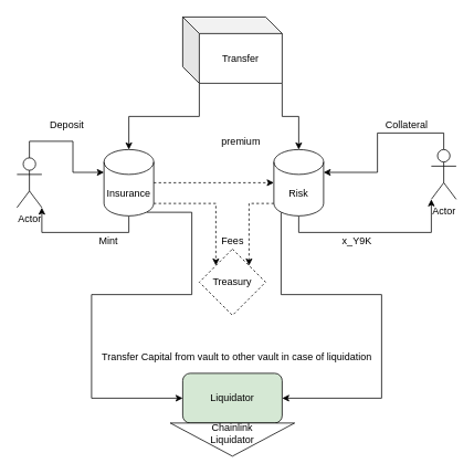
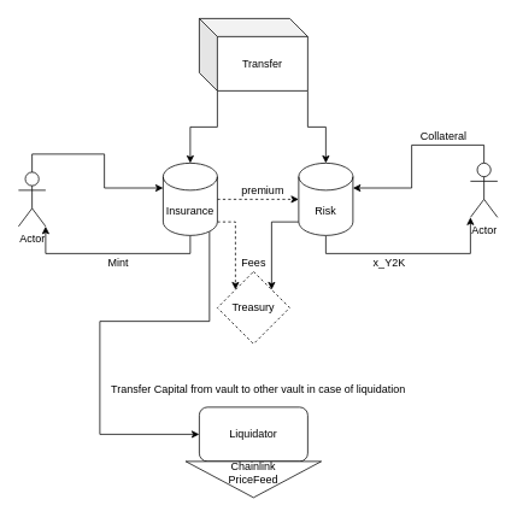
  <mxCell id="0" />
  <mxCell id="1" parent="0" />
  <mxCell id="2" style="edgeStyle=orthogonalEdgeStyle;rounded=0;orthogonalLoop=1;jettySize=auto;html=1;exitX=0;exitY=0;exitDx=20;exitDy=80;exitPerimeter=0;entryX=0.5;entryY=0;entryDx=0;entryDy=0;entryPerimeter=0;" parent="1" source="4" target="9" edge="1"><mxGeometry relative="1" as="geometry" /></mxCell>
  <mxCell id="3" style="edgeStyle=orthogonalEdgeStyle;rounded=0;orthogonalLoop=1;jettySize=auto;html=1;exitX=1;exitY=1;exitDx=0;exitDy=0;exitPerimeter=0;" parent="1" source="4" target="13" edge="1"><mxGeometry relative="1" as="geometry" /></mxCell>
  <mxCell id="4" value="Transfer" style="shape=cube;whiteSpace=wrap;html=1;boundedLbl=1;backgroundOutline=1;darkOpacity=0.05;darkOpacity2=0.1;" parent="1" vertex="1"><mxGeometry x="220" y="20" width="120" height="80" as="geometry" /></mxCell>
  <mxCell id="5" style="edgeStyle=orthogonalEdgeStyle;rounded=0;orthogonalLoop=1;jettySize=auto;html=1;exitX=0.5;exitY=1;exitDx=0;exitDy=0;exitPerimeter=0;entryX=1;entryY=1;entryDx=0;entryDy=0;entryPerimeter=0;" parent="1" source="9" target="17" edge="1"><mxGeometry relative="1" as="geometry" /></mxCell>
  <mxCell id="6" style="edgeStyle=orthogonalEdgeStyle;rounded=0;orthogonalLoop=1;jettySize=auto;html=1;exitX=1;exitY=0.5;exitDx=0;exitDy=0;exitPerimeter=0;entryX=0;entryY=0.5;entryDx=0;entryDy=0;entryPerimeter=0;dashed=1;" parent="1" source="9" target="13" edge="1"><mxGeometry relative="1" as="geometry" /></mxCell>
  <mxCell id="7" style="edgeStyle=orthogonalEdgeStyle;rounded=0;orthogonalLoop=1;jettySize=auto;html=1;exitX=1;exitY=1;exitDx=0;exitDy=-15;exitPerimeter=0;entryX=0;entryY=0;entryDx=0;entryDy=0;dashed=1;" parent="1" source="9" target="23" edge="1"><mxGeometry relative="1" as="geometry" /></mxCell>
  <mxCell id="8" style="edgeStyle=orthogonalEdgeStyle;rounded=0;orthogonalLoop=1;jettySize=auto;html=1;exitX=0.855;exitY=1;exitDx=0;exitDy=-4.35;exitPerimeter=0;entryX=0;entryY=0.5;entryDx=0;entryDy=0;" parent="1" source="9" target="25" edge="1"><mxGeometry relative="1" as="geometry"><Array as="points"><mxPoint x="231" y="355" /><mxPoint x="110" y="355" /><mxPoint x="110" y="480" /></Array></mxGeometry></mxCell>
- <mxCell id="9" value="Insurance" style="shape=cylinder3;whiteSpace=wrap;html=1;boundedLbl=1;backgroundOutline=1;size=15;" parent="1" vertex="1"><mxGeometry x="125" y="180" width="60" height="80" as="geometry" /></mxCell>
+ <mxCell id="9" value="Insurance" style="shape=cylinder3;whiteSpace=wrap;html=1;boundedLbl=1;backgroundOutline=1;size=15;" parent="1" vertex="1"><mxGeometry x="180" y="180" width="60" height="80" as="geometry" /></mxCell>
  <mxCell id="10" style="edgeStyle=orthogonalEdgeStyle;rounded=0;orthogonalLoop=1;jettySize=auto;html=1;exitX=0.5;exitY=1;exitDx=0;exitDy=0;exitPerimeter=0;entryX=0;entryY=1;entryDx=0;entryDy=0;entryPerimeter=0;" parent="1" source="13" target="15" edge="1"><mxGeometry relative="1" as="geometry" /></mxCell>
- <mxCell id="11" style="edgeStyle=orthogonalEdgeStyle;rounded=0;orthogonalLoop=1;jettySize=auto;html=1;exitX=0;exitY=1;exitDx=0;exitDy=-15;exitPerimeter=0;entryX=1;entryY=0;entryDx=0;entryDy=0;dashed=1;" parent="1" source="13" target="23" edge="1"><mxGeometry relative="1" as="geometry" /></mxCell>
- <mxCell id="12" style="edgeStyle=orthogonalEdgeStyle;rounded=0;orthogonalLoop=1;jettySize=auto;html=1;exitX=0.145;exitY=1;exitDx=0;exitDy=-4.35;exitPerimeter=0;entryX=1;entryY=0.5;entryDx=0;entryDy=0;" parent="1" source="13" target="25" edge="1"><mxGeometry relative="1" as="geometry"><Array as="points"><mxPoint x="339" y="355" /><mxPoint x="460" y="355" /><mxPoint x="460" y="480" /></Array></mxGeometry></mxCell>
+ <mxCell id="11" style="edgeStyle=orthogonalEdgeStyle;rounded=0;orthogonalLoop=1;jettySize=auto;html=1;exitX=0;exitY=1;exitDx=0;exitDy=-15;exitPerimeter=0;entryX=1;entryY=0;entryDx=0;entryDy=0;dashed=0;" parent="1" source="13" target="23" edge="1"><mxGeometry relative="1" as="geometry" /></mxCell>
  <mxCell id="13" value="Risk" style="shape=cylinder3;whiteSpace=wrap;html=1;boundedLbl=1;backgroundOutline=1;size=15;" parent="1" vertex="1"><mxGeometry x="330" y="180" width="60" height="80" as="geometry" /></mxCell>
  <mxCell id="14" style="edgeStyle=orthogonalEdgeStyle;rounded=0;orthogonalLoop=1;jettySize=auto;html=1;exitX=0.5;exitY=0;exitDx=0;exitDy=0;exitPerimeter=0;entryX=1;entryY=0;entryDx=0;entryDy=27.5;entryPerimeter=0;" parent="1" source="15" target="13" edge="1"><mxGeometry relative="1" as="geometry" /></mxCell>
  <mxCell id="15" value="Actor" style="shape=umlActor;verticalLabelPosition=bottom;verticalAlign=top;html=1;outlineConnect=0;" parent="1" vertex="1"><mxGeometry x="520" y="180" width="30" height="60" as="geometry" /></mxCell>
  <mxCell id="16" style="edgeStyle=orthogonalEdgeStyle;rounded=0;orthogonalLoop=1;jettySize=auto;html=1;exitX=0.5;exitY=0;exitDx=0;exitDy=0;exitPerimeter=0;entryX=0;entryY=0;entryDx=0;entryDy=27.5;entryPerimeter=0;" parent="1" source="17" target="9" edge="1"><mxGeometry relative="1" as="geometry" /></mxCell>
  <mxCell id="17" value="Actor" style="shape=umlActor;verticalLabelPosition=bottom;verticalAlign=top;html=1;outlineConnect=0;" parent="1" vertex="1"><mxGeometry x="20" y="190" width="30" height="60" as="geometry" /></mxCell>
- <mxCell id="18" value="Deposit" style="text;html=1;align=center;verticalAlign=middle;resizable=0;points=[];autosize=1;strokeColor=none;fillColor=none;" parent="1" vertex="1"><mxGeometry x="50" y="140" width="60" height="20" as="geometry" /></mxCell>
  <mxCell id="19" value="Collateral" style="text;html=1;align=center;verticalAlign=middle;resizable=0;points=[];autosize=1;strokeColor=none;fillColor=none;" parent="1" vertex="1"><mxGeometry x="455" y="140" width="70" height="20" as="geometry" /></mxCell>
  <mxCell id="20" value="Mint" style="text;html=1;align=center;verticalAlign=middle;resizable=0;points=[];autosize=1;strokeColor=none;fillColor=none;" parent="1" vertex="1"><mxGeometry x="110" y="280" width="40" height="20" as="geometry" /></mxCell>
- <mxCell id="21" value="x_Y9K" style="text;html=1;align=center;verticalAlign=middle;resizable=0;points=[];autosize=1;strokeColor=none;fillColor=none;" parent="1" vertex="1"><mxGeometry x="405" y="280" width="50" height="20" as="geometry" /></mxCell>
- <mxCell id="22" value="premium" style="text;html=1;align=center;verticalAlign=middle;resizable=0;points=[];autosize=1;strokeColor=none;fillColor=none;" parent="1" vertex="1"><mxGeometry x="260" y="160" width="60" height="20" as="geometry" /></mxCell>
+ <mxCell id="21" value="x_Y2K" style="text;html=1;align=center;verticalAlign=middle;resizable=0;points=[];autosize=1;strokeColor=none;fillColor=none;" parent="1" vertex="1"><mxGeometry x="405" y="280" width="50" height="20" as="geometry" /></mxCell>
+ <mxCell id="22" value="premium" style="text;html=1;align=center;verticalAlign=middle;resizable=0;points=[];autosize=1;strokeColor=none;fillColor=none;" parent="1" vertex="1"><mxGeometry x="260" y="200" width="60" height="20" as="geometry" /></mxCell>
  <mxCell id="23" value="Treasury" style="rhombus;whiteSpace=wrap;html=1;dashed=1;" parent="1" vertex="1"><mxGeometry x="240" y="300" width="80" height="80" as="geometry" /></mxCell>
  <mxCell id="24" value="Fees" style="text;html=1;align=center;verticalAlign=middle;resizable=0;points=[];autosize=1;strokeColor=none;fillColor=none;" parent="1" vertex="1"><mxGeometry x="260" y="280" width="40" height="20" as="geometry" /></mxCell>
- <mxCell id="25" value="Liquidator" style="rounded=1;whiteSpace=wrap;html=1;fillColor=#d5e8d4;" parent="1" vertex="1"><mxGeometry x="220" y="450" width="120" height="60" as="geometry" /></mxCell>
+ <mxCell id="25" value="Liquidator" style="rounded=1;whiteSpace=wrap;html=1;" parent="1" vertex="1"><mxGeometry x="220" y="450" width="120" height="60" as="geometry" /></mxCell>
  <mxCell id="26" value="Transfer Capital from vault to other vault in case of liquidation" style="text;html=1;align=center;verticalAlign=middle;resizable=0;points=[];autosize=1;strokeColor=none;fillColor=none;" parent="1" vertex="1"><mxGeometry x="115" y="420" width="340" height="20" as="geometry" /></mxCell>
- <mxCell id="27" value="Chainlink&lt;br&gt;Liquidator&lt;br&gt;&lt;br&gt;" style="triangle;whiteSpace=wrap;html=1;direction=south;" parent="1" vertex="1"><mxGeometry x="205" y="510" width="150" height="40" as="geometry" /></mxCell>
+ <mxCell id="27" value="Chainlink&lt;br&gt;PriceFeed&lt;br&gt;&lt;br&gt;" style="triangle;whiteSpace=wrap;html=1;direction=south;" parent="1" vertex="1"><mxGeometry x="205" y="510" width="150" height="40" as="geometry" /></mxCell>
